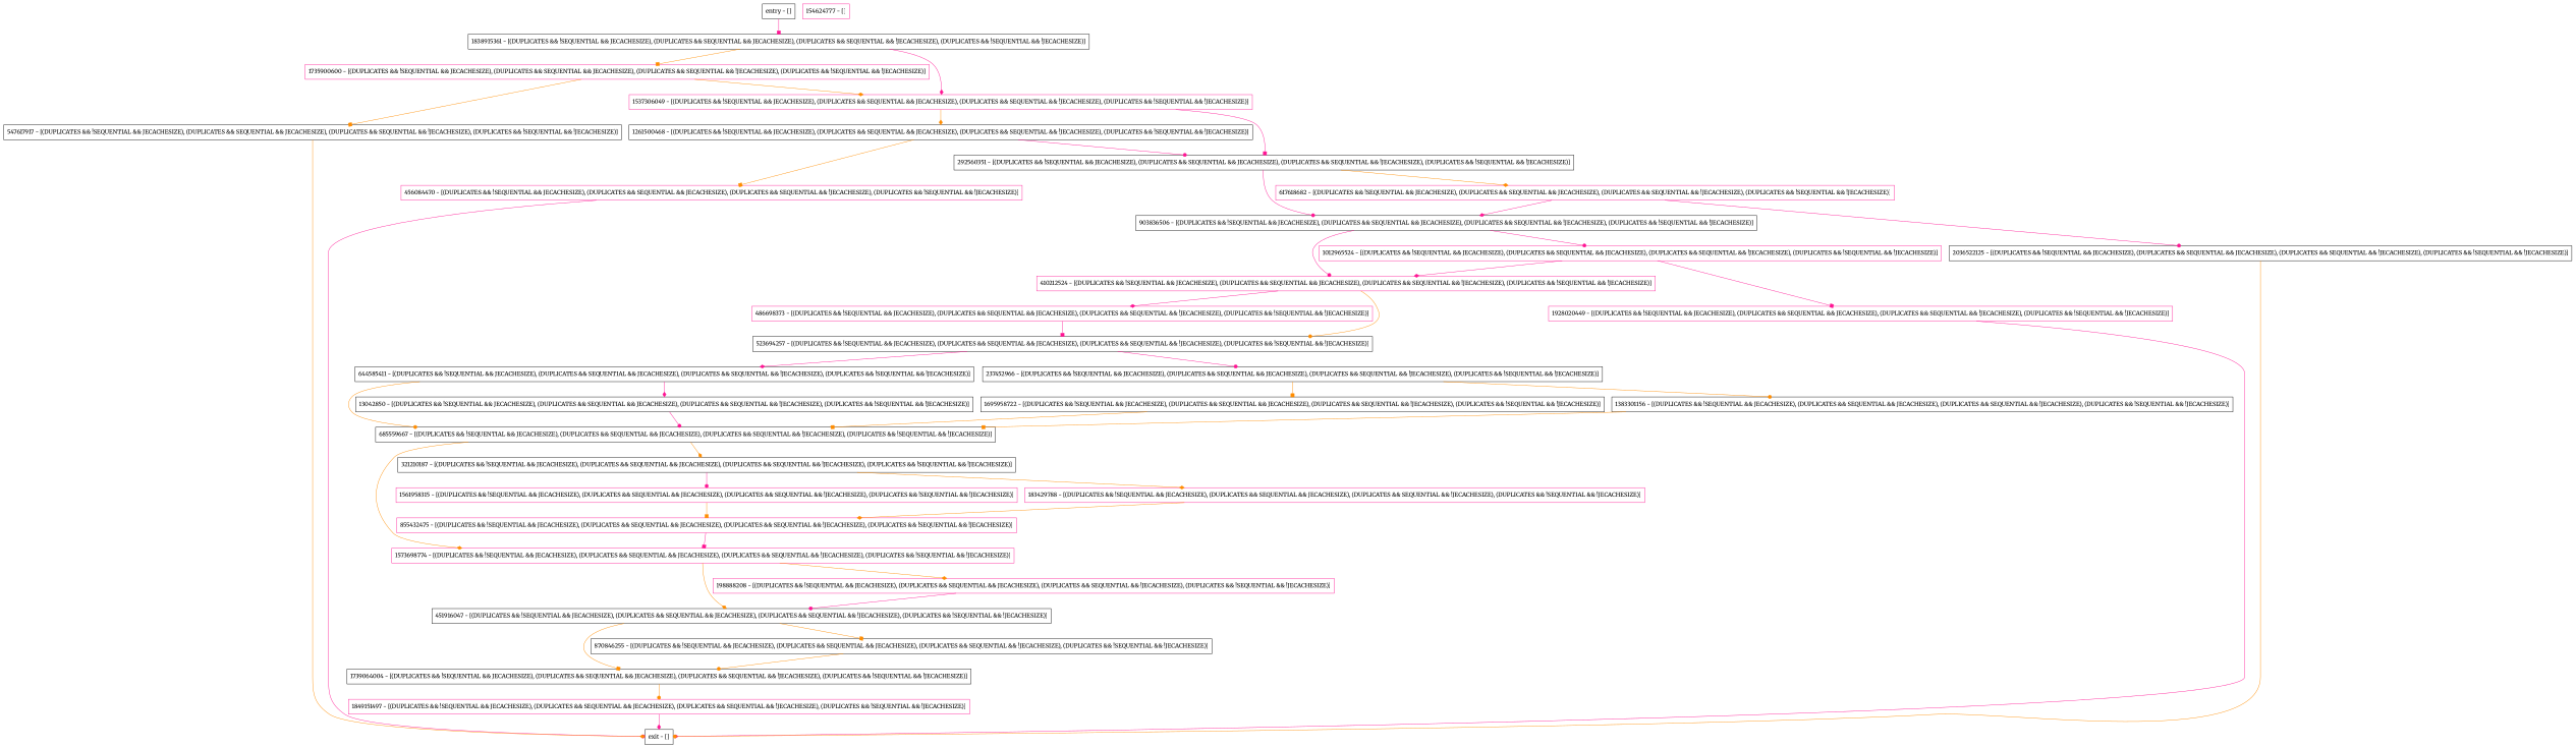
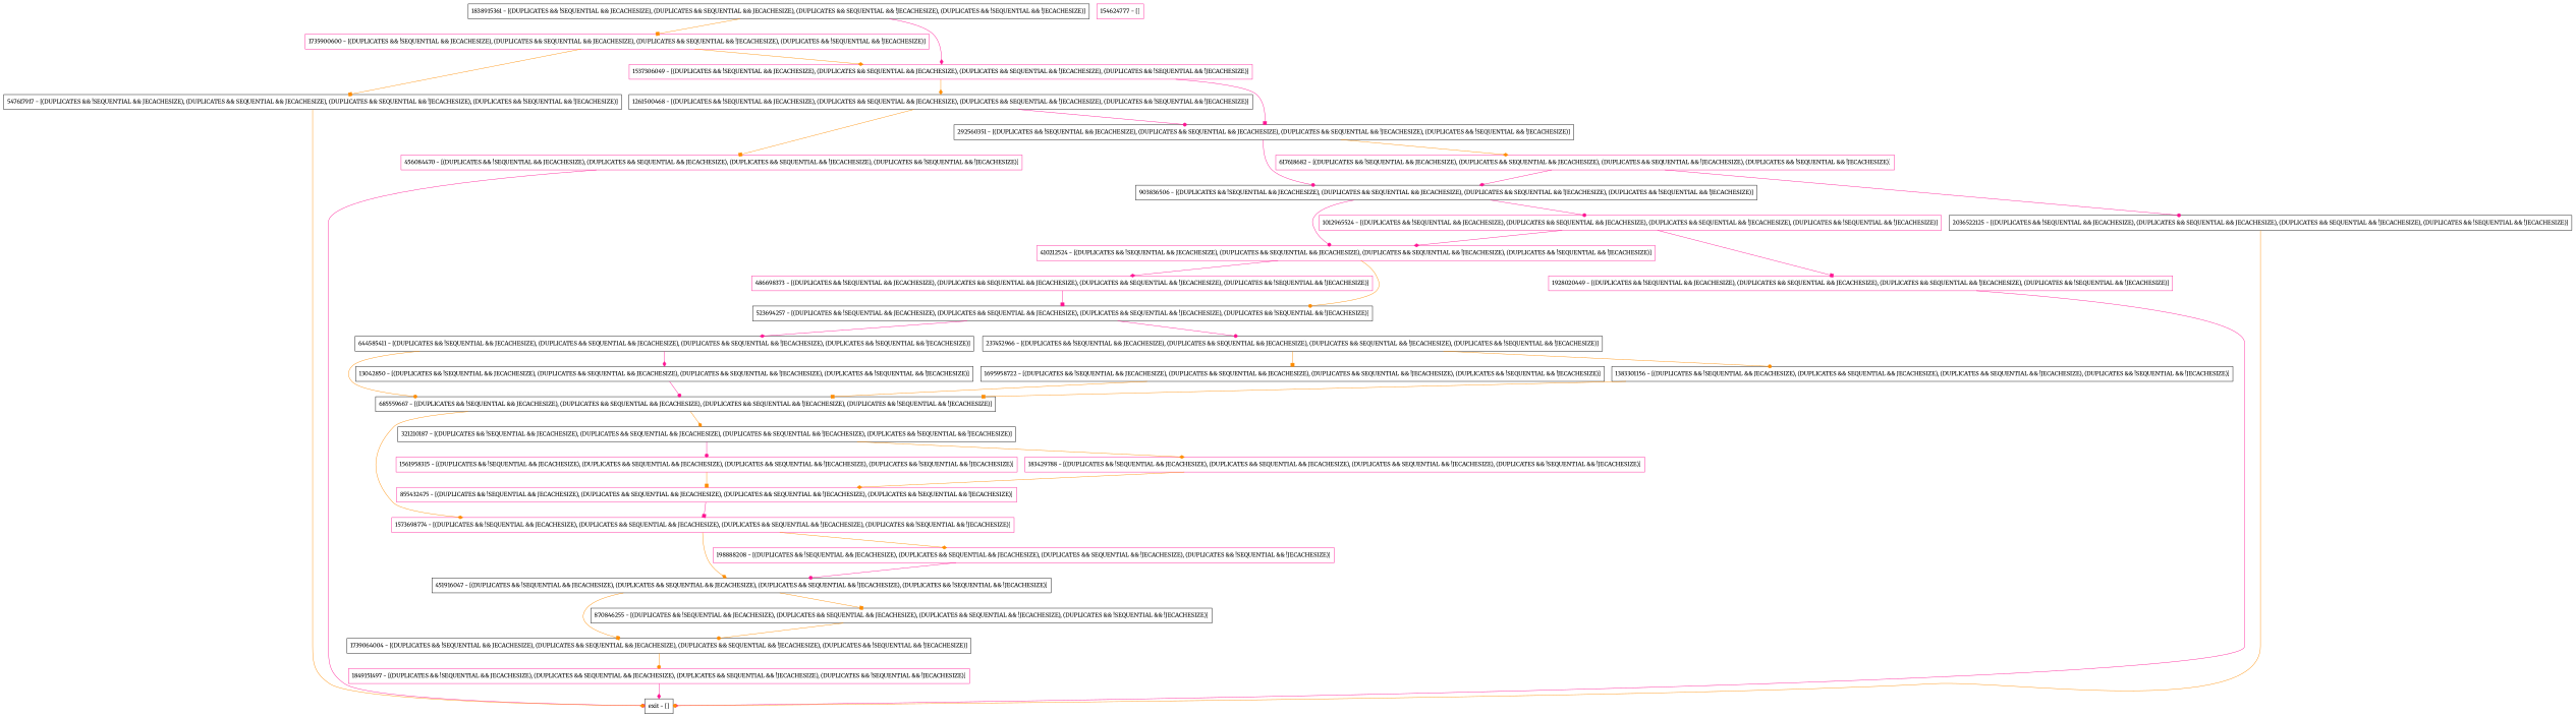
  digraph {
    fontname=Merriweather
    node [shape=record color=black fontname=Merriweather]
    edge [color=darkorange arrowhead=diamond fontname=Merriweather]
    n1 [label="451916047 - [(DUPLICATES && !SEQUENTIAL && JECACHESIZE), (DUPLICATES && SEQUENTIAL && JECACHESIZE), (DUPLICATES && SEQUENTIAL && !JECACHESIZE), (DUPLICATES && !SEQUENTIAL && !JECACHESIZE)]"]
    n2 [label="1739064004 - [(DUPLICATES && !SEQUENTIAL && JECACHESIZE), (DUPLICATES && SEQUENTIAL && JECACHESIZE), (DUPLICATES && SEQUENTIAL && !JECACHESIZE), (DUPLICATES && !SEQUENTIAL && !JECACHESIZE)]"]
    n3 [label="870846255 - [(DUPLICATES && !SEQUENTIAL && JECACHESIZE), (DUPLICATES && SEQUENTIAL && JECACHESIZE), (DUPLICATES && SEQUENTIAL && !JECACHESIZE), (DUPLICATES && !SEQUENTIAL && !JECACHESIZE)]"]
    n4 [label="1573698774 - [(DUPLICATES && !SEQUENTIAL && JECACHESIZE), (DUPLICATES && SEQUENTIAL && JECACHESIZE), (DUPLICATES && SEQUENTIAL && !JECACHESIZE), (DUPLICATES && !SEQUENTIAL && !JECACHESIZE)]" color=deeppink]
    n5 [label="198888208 - [(DUPLICATES && !SEQUENTIAL && JECACHESIZE), (DUPLICATES && SEQUENTIAL && JECACHESIZE), (DUPLICATES && SEQUENTIAL && !JECACHESIZE), (DUPLICATES && !SEQUENTIAL && !JECACHESIZE)]" color=deeppink]
    n6 [label="1695958722 - [(DUPLICATES && !SEQUENTIAL && JECACHESIZE), (DUPLICATES && SEQUENTIAL && JECACHESIZE), (DUPLICATES && SEQUENTIAL && !JECACHESIZE), (DUPLICATES && !SEQUENTIAL && !JECACHESIZE)]"]
    n7 [label="685559667 - [(DUPLICATES && !SEQUENTIAL && JECACHESIZE), (DUPLICATES && SEQUENTIAL && JECACHESIZE), (DUPLICATES && SEQUENTIAL && !JECACHESIZE), (DUPLICATES && !SEQUENTIAL && !JECACHESIZE)]"]
    n8 [label="1561958315 - [(DUPLICATES && !SEQUENTIAL && JECACHESIZE), (DUPLICATES && SEQUENTIAL && JECACHESIZE), (DUPLICATES && SEQUENTIAL && !JECACHESIZE), (DUPLICATES && !SEQUENTIAL && !JECACHESIZE)]" color=deeppink]
    n9 [label="855432475 - [(DUPLICATES && !SEQUENTIAL && JECACHESIZE), (DUPLICATES && SEQUENTIAL && JECACHESIZE), (DUPLICATES && SEQUENTIAL && !JECACHESIZE), (DUPLICATES && !SEQUENTIAL && !JECACHESIZE)]" color=deeppink]
    n10 [label="1849151497 - [(DUPLICATES && !SEQUENTIAL && JECACHESIZE), (DUPLICATES && SEQUENTIAL && JECACHESIZE), (DUPLICATES && SEQUENTIAL && !JECACHESIZE), (DUPLICATES && !SEQUENTIAL && !JECACHESIZE)]" color=deeppink]
    n11 [label="410212524 - [(DUPLICATES && !SEQUENTIAL && JECACHESIZE), (DUPLICATES && SEQUENTIAL && JECACHESIZE), (DUPLICATES && SEQUENTIAL && !JECACHESIZE), (DUPLICATES && !SEQUENTIAL && !JECACHESIZE)]" color=deeppink]
    n12 [label="486698373 - [(DUPLICATES && !SEQUENTIAL && JECACHESIZE), (DUPLICATES && SEQUENTIAL && JECACHESIZE), (DUPLICATES && SEQUENTIAL && !JECACHESIZE), (DUPLICATES && !SEQUENTIAL && !JECACHESIZE)]" color=deeppink]
    n13 [label="523694257 - [(DUPLICATES && !SEQUENTIAL && JECACHESIZE), (DUPLICATES && SEQUENTIAL && JECACHESIZE), (DUPLICATES && SEQUENTIAL && !JECACHESIZE), (DUPLICATES && !SEQUENTIAL && !JECACHESIZE)]"]
    n14 [label="13042850 - [(DUPLICATES && !SEQUENTIAL && JECACHESIZE), (DUPLICATES && SEQUENTIAL && JECACHESIZE), (DUPLICATES && SEQUENTIAL && !JECACHESIZE), (DUPLICATES && !SEQUENTIAL && !JECACHESIZE)]"]
    n15 [label="1261500468 - [(DUPLICATES && !SEQUENTIAL && JECACHESIZE), (DUPLICATES && SEQUENTIAL && JECACHESIZE), (DUPLICATES && SEQUENTIAL && !JECACHESIZE), (DUPLICATES && !SEQUENTIAL && !JECACHESIZE)]"]
    n16 [label="456084470 - [(DUPLICATES && !SEQUENTIAL && JECACHESIZE), (DUPLICATES && SEQUENTIAL && JECACHESIZE), (DUPLICATES && SEQUENTIAL && !JECACHESIZE), (DUPLICATES && !SEQUENTIAL && !JECACHESIZE)]" color=deeppink]
    n17 [label="292560351 - [(DUPLICATES && !SEQUENTIAL && JECACHESIZE), (DUPLICATES && SEQUENTIAL && JECACHESIZE), (DUPLICATES && SEQUENTIAL && !JECACHESIZE), (DUPLICATES && !SEQUENTIAL && !JECACHESIZE)]"]
    n18 [label="154624777 - []" color=deeppink]
    n19 [label="644585411 - [(DUPLICATES && !SEQUENTIAL && JECACHESIZE), (DUPLICATES && SEQUENTIAL && JECACHESIZE), (DUPLICATES && SEQUENTIAL && !JECACHESIZE), (DUPLICATES && !SEQUENTIAL && !JECACHESIZE)]"]
    n20 [label="183429788 - [(DUPLICATES && !SEQUENTIAL && JECACHESIZE), (DUPLICATES && SEQUENTIAL && JECACHESIZE), (DUPLICATES && SEQUENTIAL && !JECACHESIZE), (DUPLICATES && !SEQUENTIAL && !JECACHESIZE)]" color=deeppink]
    n21 [label="1928020449 - [(DUPLICATES && !SEQUENTIAL && JECACHESIZE), (DUPLICATES && SEQUENTIAL && JECACHESIZE), (DUPLICATES && SEQUENTIAL && !JECACHESIZE), (DUPLICATES && !SEQUENTIAL && !JECACHESIZE)]" color=deeppink]
    n22 [label="exit - []"]
    n23 [label="321210187 - [(DUPLICATES && !SEQUENTIAL && JECACHESIZE), (DUPLICATES && SEQUENTIAL && JECACHESIZE), (DUPLICATES && SEQUENTIAL && !JECACHESIZE), (DUPLICATES && !SEQUENTIAL && !JECACHESIZE)]"]
    n24 [label="1735900600 - [(DUPLICATES && !SEQUENTIAL && JECACHESIZE), (DUPLICATES && SEQUENTIAL && JECACHESIZE), (DUPLICATES && SEQUENTIAL && !JECACHESIZE), (DUPLICATES && !SEQUENTIAL && !JECACHESIZE)]" color=deeppink]
    n25 [label="547617917 - [(DUPLICATES && !SEQUENTIAL && JECACHESIZE), (DUPLICATES && SEQUENTIAL && JECACHESIZE), (DUPLICATES && SEQUENTIAL && !JECACHESIZE), (DUPLICATES && !SEQUENTIAL && !JECACHESIZE)]"]
    n26 [label="1537306049 - [(DUPLICATES && !SEQUENTIAL && JECACHESIZE), (DUPLICATES && SEQUENTIAL && JECACHESIZE), (DUPLICATES && SEQUENTIAL && !JECACHESIZE), (DUPLICATES && !SEQUENTIAL && !JECACHESIZE)]" color=deeppink]
    n27 [label="2036522125 - [(DUPLICATES && !SEQUENTIAL && JECACHESIZE), (DUPLICATES && SEQUENTIAL && JECACHESIZE), (DUPLICATES && SEQUENTIAL && !JECACHESIZE), (DUPLICATES && !SEQUENTIAL && !JECACHESIZE)]"]
    n28 [label="1383301156 - [(DUPLICATES && !SEQUENTIAL && JECACHESIZE), (DUPLICATES && SEQUENTIAL && JECACHESIZE), (DUPLICATES && SEQUENTIAL && !JECACHESIZE), (DUPLICATES && !SEQUENTIAL && !JECACHESIZE)]"]
    n29 [label="237452966 - [(DUPLICATES && !SEQUENTIAL && JECACHESIZE), (DUPLICATES && SEQUENTIAL && JECACHESIZE), (DUPLICATES && SEQUENTIAL && !JECACHESIZE), (DUPLICATES && !SEQUENTIAL && !JECACHESIZE)]"]
-   n30 [label="entry - []"]
    n31 [label="1838915361 - [(DUPLICATES && !SEQUENTIAL && JECACHESIZE), (DUPLICATES && SEQUENTIAL && JECACHESIZE), (DUPLICATES && SEQUENTIAL && !JECACHESIZE), (DUPLICATES && !SEQUENTIAL && !JECACHESIZE)]"]
    n32 [label="903836506 - [(DUPLICATES && !SEQUENTIAL && JECACHESIZE), (DUPLICATES && SEQUENTIAL && JECACHESIZE), (DUPLICATES && SEQUENTIAL && !JECACHESIZE), (DUPLICATES && !SEQUENTIAL && !JECACHESIZE)]"]
    n33 [label="617618682 - [(DUPLICATES && !SEQUENTIAL && JECACHESIZE), (DUPLICATES && SEQUENTIAL && JECACHESIZE), (DUPLICATES && SEQUENTIAL && !JECACHESIZE), (DUPLICATES && !SEQUENTIAL && !JECACHESIZE)]" color=deeppink]
    n34 [label="1012965524 - [(DUPLICATES && !SEQUENTIAL && JECACHESIZE), (DUPLICATES && SEQUENTIAL && JECACHESIZE), (DUPLICATES && SEQUENTIAL && !JECACHESIZE), (DUPLICATES && !SEQUENTIAL && !JECACHESIZE)]" color=deeppink]
    n1 -> n2 [arrowhead=box]
    n1 -> n3 [arrowhead=box]
    n2 -> n10 [arrowhead=dot]
    n3 -> n2 [arrowhead=dot]
    n4 -> n1
    n4 -> n5
    n5 -> n1 [color=deeppink arrowhead=dot]
    n6 -> n7 [arrowhead=box]
    n7 -> n4
    n7 -> n23
    n8 -> n9 [arrowhead=box]
    n9 -> n4 [color=deeppink arrowhead=box]
    n10 -> n22 [color=deeppink]
    n11 -> n12 [color=deeppink]
    n11 -> n13 [arrowhead=dot]
    n12 -> n13 [color=deeppink arrowhead=box]
    n13 -> n19 [color=deeppink]
    n13 -> n29 [color=deeppink arrowhead=dot]
    n14 -> n7 [color=deeppink arrowhead=dot]
    n15 -> n16 [arrowhead=box]
    n15 -> n17 [color=deeppink arrowhead=dot]
    n16 -> n22 [color=deeppink arrowhead=dot]
    n17 -> n32 [color=deeppink arrowhead=dot]
    n17 -> n33
    n19 -> n7 [arrowhead=dot]
    n19 -> n14 [color=deeppink]
    n20 -> n9
    n21 -> n22 [color=deeppink]
    n23 -> n8 [color=deeppink arrowhead=dot]
    n23 -> n20
    n24 -> n25 [arrowhead=box]
    n24 -> n26
    n25 -> n22
    n26 -> n15
    n26 -> n17 [color=deeppink arrowhead=box]
    n27 -> n22 [arrowhead=dot]
    n28 -> n7 [arrowhead=box]
    n29 -> n6 [arrowhead=box]
    n29 -> n28 [arrowhead=dot]
-   n30 -> n31 [color=deeppink arrowhead=box]
    n31 -> n24 [arrowhead=box]
    n31 -> n26 [color=deeppink]
    n32 -> n11 [color=deeppink arrowhead=dot]
    n32 -> n34 [color=deeppink arrowhead=dot]
    n33 -> n27 [color=deeppink arrowhead=dot]
    n33 -> n32 [color=deeppink]
    n34 -> n11 [color=deeppink]
    n34 -> n21 [color=deeppink arrowhead=box]
  }
